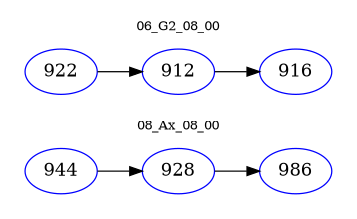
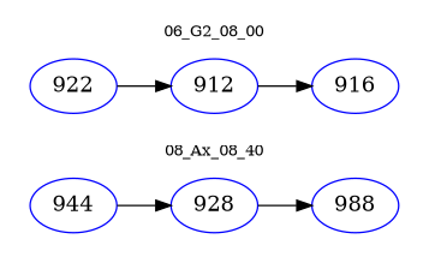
  digraph {
    rankdir=LR
    node [color=blue]
    edge [color=black]
    n1 [label=944]
    n2 [label=928]
-   n3 [label=986]
+   n3 [label=988]
    n4 [label=922]
    n5 [label=912]
    n6 [label=916]
    subgraph cluster_1 {
      color=white
      fontsize=10
-     label="08_Ax_08_00"
+     label="08_Ax_08_40"
      n1
      n2
      n3
    }
    subgraph cluster_2 {
      color=white
      fontsize=10
      label="06_G2_08_00"
      n4
      n5
      n6
    }
    n1 -> n2
    n2 -> n3
    n4 -> n5
    n5 -> n6
  }
